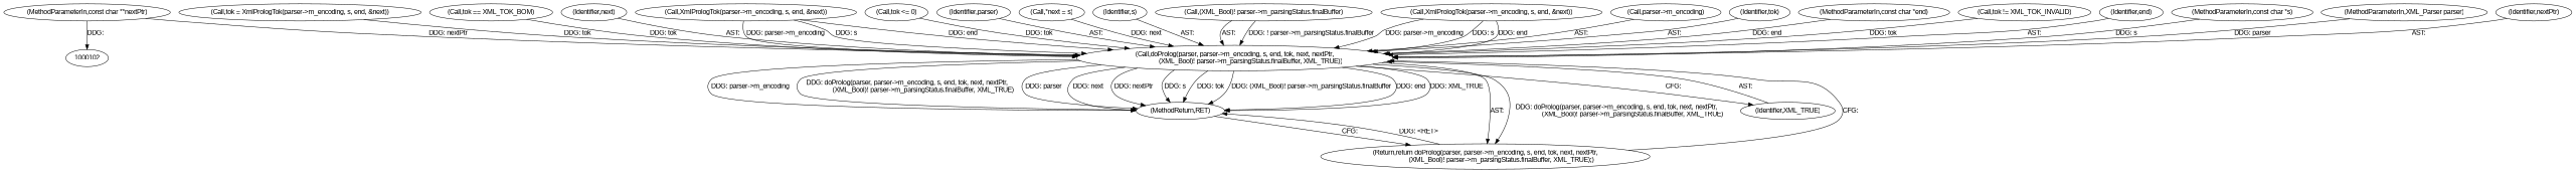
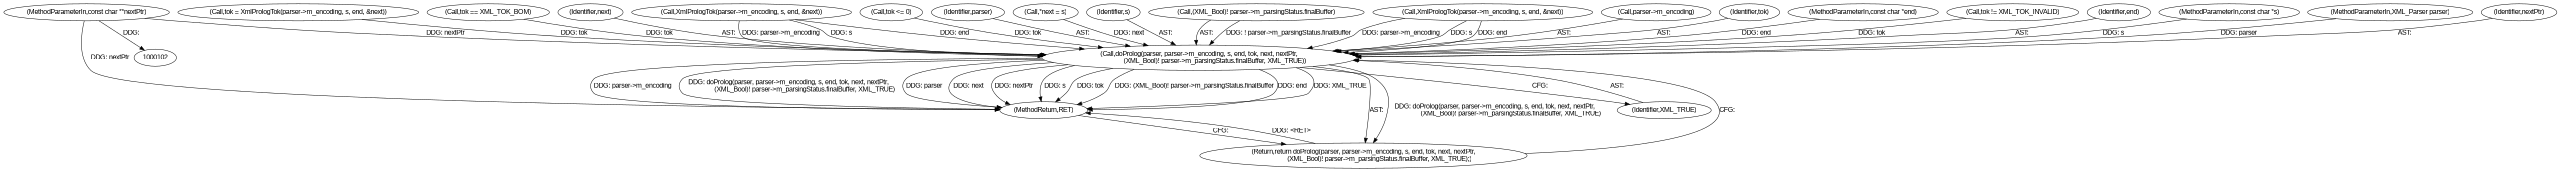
  digraph {
    fontname="Liberation Sans"
    node [fontname="Liberation Sans"]
    edge [fontname="Liberation Sans"]
    n1 [label="(MethodParameterIn,const char **nextPtr)"]
    n2 [label="(Call,doProlog(parser, parser->m_encoding, s, end, tok, next, nextPtr,\n                  (XML_Bool)! parser->m_parsingStatus.finalBuffer, XML_TRUE))"]
    n3 [label="(MethodReturn,RET)"]
    1000102
    n5 [label="(Return,return doProlog(parser, parser->m_encoding, s, end, tok, next, nextPtr,\n                  (XML_Bool)! parser->m_parsingStatus.finalBuffer, XML_TRUE);)"]
    n6 [label="(Identifier,XML_TRUE)"]
    n7 [label="(Call,tok = XmlPrologTok(parser->m_encoding, s, end, &next))"]
    n8 [label="(Call,tok == XML_TOK_BOM)"]
    n9 [label="(Identifier,next)"]
    n10 [label="(Call,XmlPrologTok(parser->m_encoding, s, end, &next))"]
    n11 [label="(Call,tok <= 0)"]
    n12 [label="(Identifier,parser)"]
    n13 [label="(Call,*next = s)"]
    n14 [label="(Identifier,s)"]
    n15 [label="(Call,(XML_Bool)! parser->m_parsingStatus.finalBuffer)"]
    n16 [label="(Call,XmlPrologTok(parser->m_encoding, s, end, &next))"]
    n17 [label="(Call,parser->m_encoding)"]
    n18 [label="(Identifier,tok)"]
    n19 [label="(MethodParameterIn,const char *end)"]
    n20 [label="(Call,tok != XML_TOK_INVALID)"]
    n21 [label="(Identifier,end)"]
    n22 [label="(MethodParameterIn,const char *s)"]
    n23 [label="(MethodParameterIn,XML_Parser parser)"]
    n24 [label="(Identifier,nextPtr)"]
    n1 -> n2 [label="DDG: nextPtr"]
+   n1 -> n3 [label="DDG: nextPtr"]
    n1 -> 1000102 [label="DDG: "]
    n2 -> n3 [label="DDG: parser->m_encoding"]
    n2 -> n3 [label="DDG: doProlog(parser, parser->m_encoding, s, end, tok, next, nextPtr,\n                  (XML_Bool)! parser->m_parsingStatus.finalBuffer, XML_TRUE)"]
    n2 -> n3 [label="DDG: parser"]
    n2 -> n3 [label="DDG: next"]
    n2 -> n3 [label="DDG: nextPtr"]
    n2 -> n3 [label="DDG: s"]
    n2 -> n3 [label="DDG: tok"]
    n2 -> n3 [label="DDG: (XML_Bool)! parser->m_parsingStatus.finalBuffer"]
    n2 -> n3 [label="DDG: end"]
    n2 -> n3 [label="DDG: XML_TRUE"]
    n2 -> n5 [label="AST: "]
    n2 -> n5 [label="DDG: doProlog(parser, parser->m_encoding, s, end, tok, next, nextPtr,\n                  (XML_Bool)! parser->m_parsingStatus.finalBuffer, XML_TRUE)"]
    n2 -> n6 [label="CFG: "]
    n3 -> n5 [label="CFG: "]
    n5 -> n2 [label="CFG: "]
    n5 -> n3 [label="DDG: <RET>"]
    n6 -> n2 [label="AST: "]
    n7 -> n2 [label="DDG: tok"]
    n8 -> n2 [label="DDG: tok"]
    n9 -> n2 [label="AST: "]
    n10 -> n2 [label="DDG: parser->m_encoding"]
    n10 -> n2 [label="DDG: s"]
    n10 -> n2 [label="DDG: end"]
    n11 -> n2 [label="DDG: tok"]
    n12 -> n2 [label="AST: "]
    n13 -> n2 [label="DDG: next"]
    n14 -> n2 [label="AST: "]
    n15 -> n2 [label="AST: "]
    n15 -> n2 [label="DDG: ! parser->m_parsingStatus.finalBuffer"]
    n16 -> n2 [label="DDG: parser->m_encoding"]
    n16 -> n2 [label="DDG: s"]
    n16 -> n2 [label="DDG: end"]
    n17 -> n2 [label="AST: "]
    n18 -> n2 [label="AST: "]
    n19 -> n2 [label="DDG: end"]
    n20 -> n2 [label="DDG: tok"]
    n21 -> n2 [label="AST: "]
    n22 -> n2 [label="DDG: s"]
    n23 -> n2 [label="DDG: parser"]
    n24 -> n2 [label="AST: "]
  }
